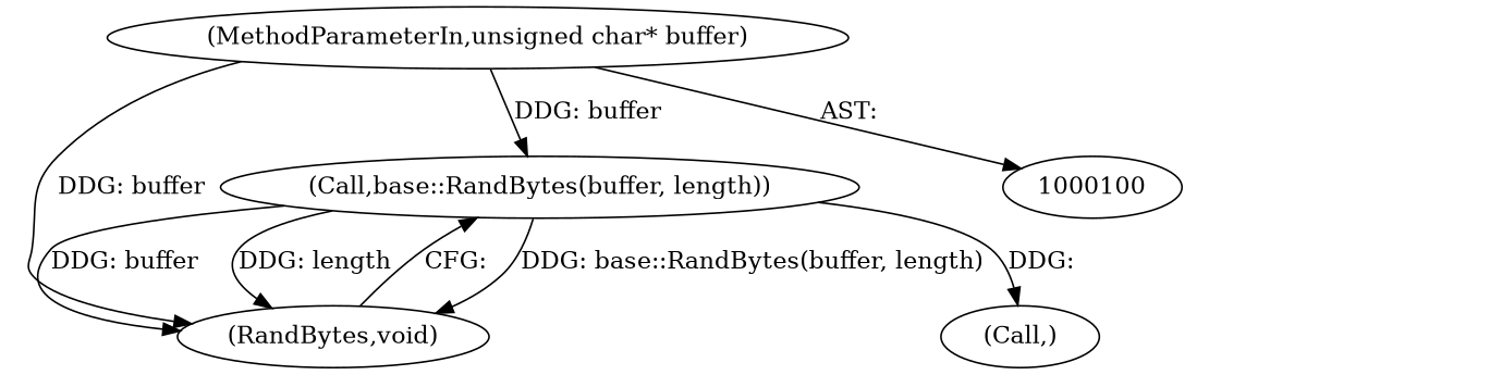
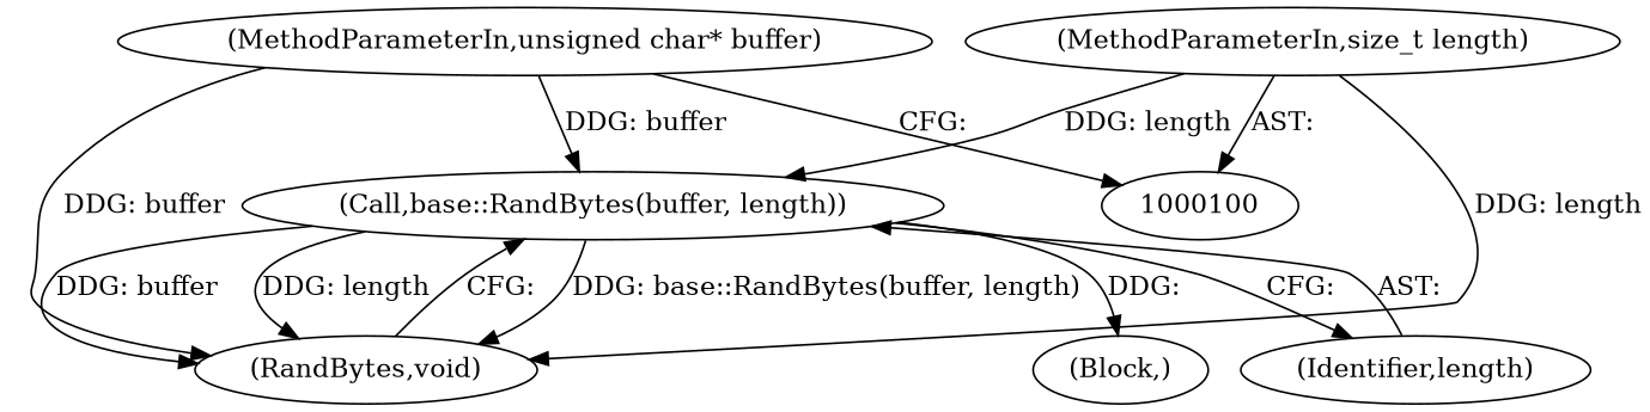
  digraph {
    n1 [label="(Call,base::RandBytes(buffer, length))"]
+   n2 [label="(Identifier,length)"]
    n3 [label="(RandBytes,void)"]
-   n4 [label="(Call,)"]
+   n4 [label="(Block,)"]
    n5 [label="(MethodParameterIn,unsigned char* buffer)"]
    1000100
+   n7 [label="(MethodParameterIn,size_t length)"]
+   n1 -> n2 [label="CFG: "]
    n1 -> n3 [label="DDG: base::RandBytes(buffer, length)"]
    n1 -> n3 [label="DDG: buffer"]
    n1 -> n3 [label="DDG: length"]
    n1 -> n4 [label="DDG: "]
+   n2 -> n1 [label="AST: "]
    n3 -> n1 [label="CFG: "]
    n5 -> n1 [label="DDG: buffer"]
    n5 -> n3 [label="DDG: buffer"]
-   n5 -> 1000100 [label="AST: "]
+   n5 -> 1000100 [label="CFG: "]
+   n7 -> n1 [label="DDG: length"]
+   n7 -> n3 [label="DDG: length"]
+   n7 -> 1000100 [label="AST: "]
  }
